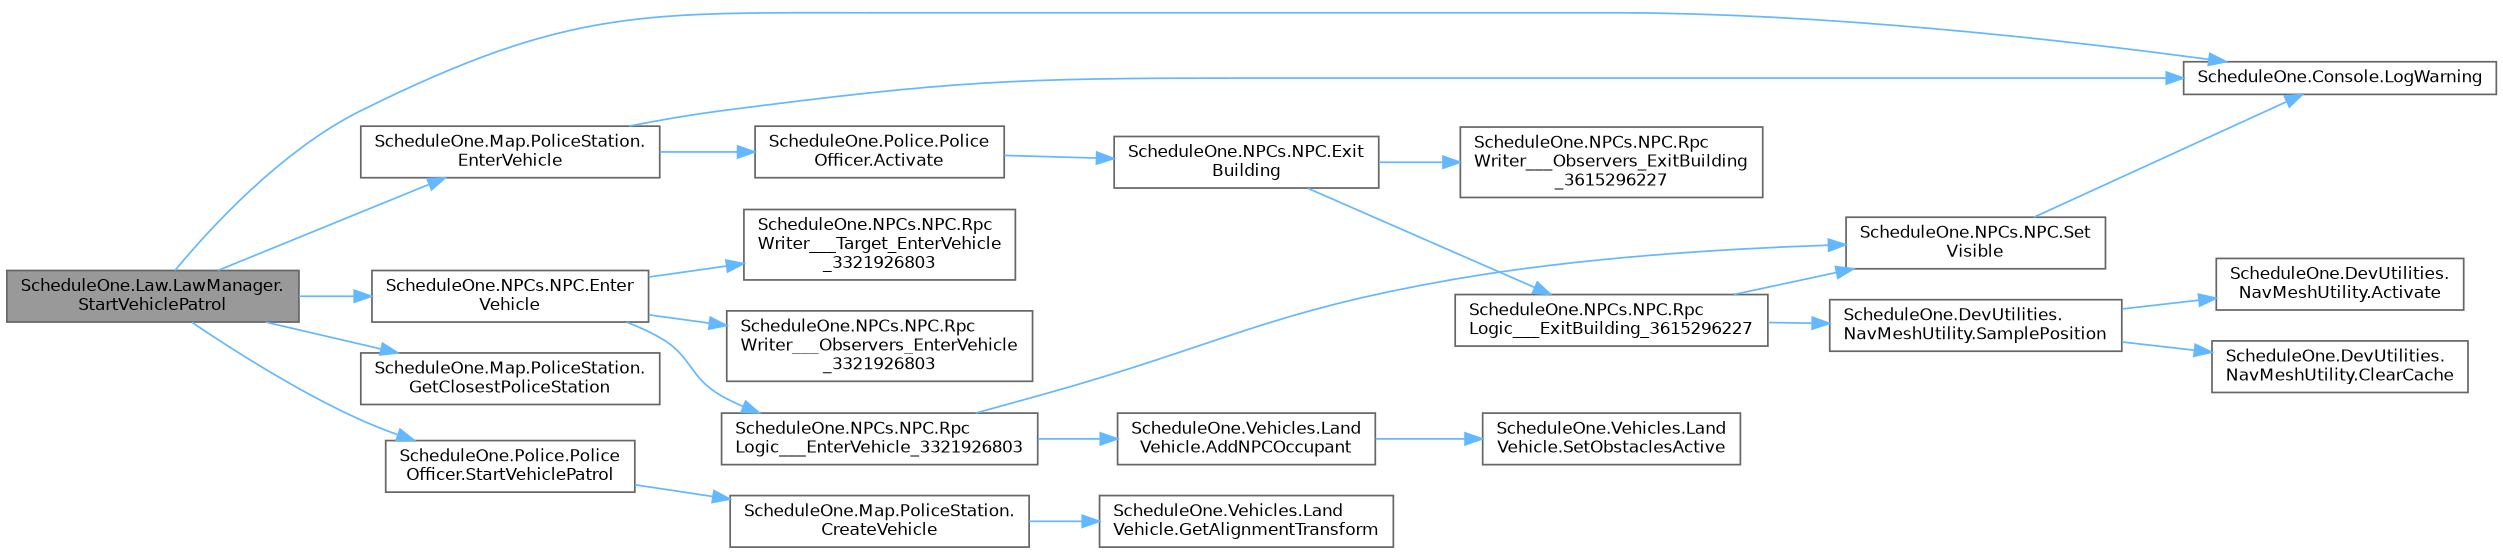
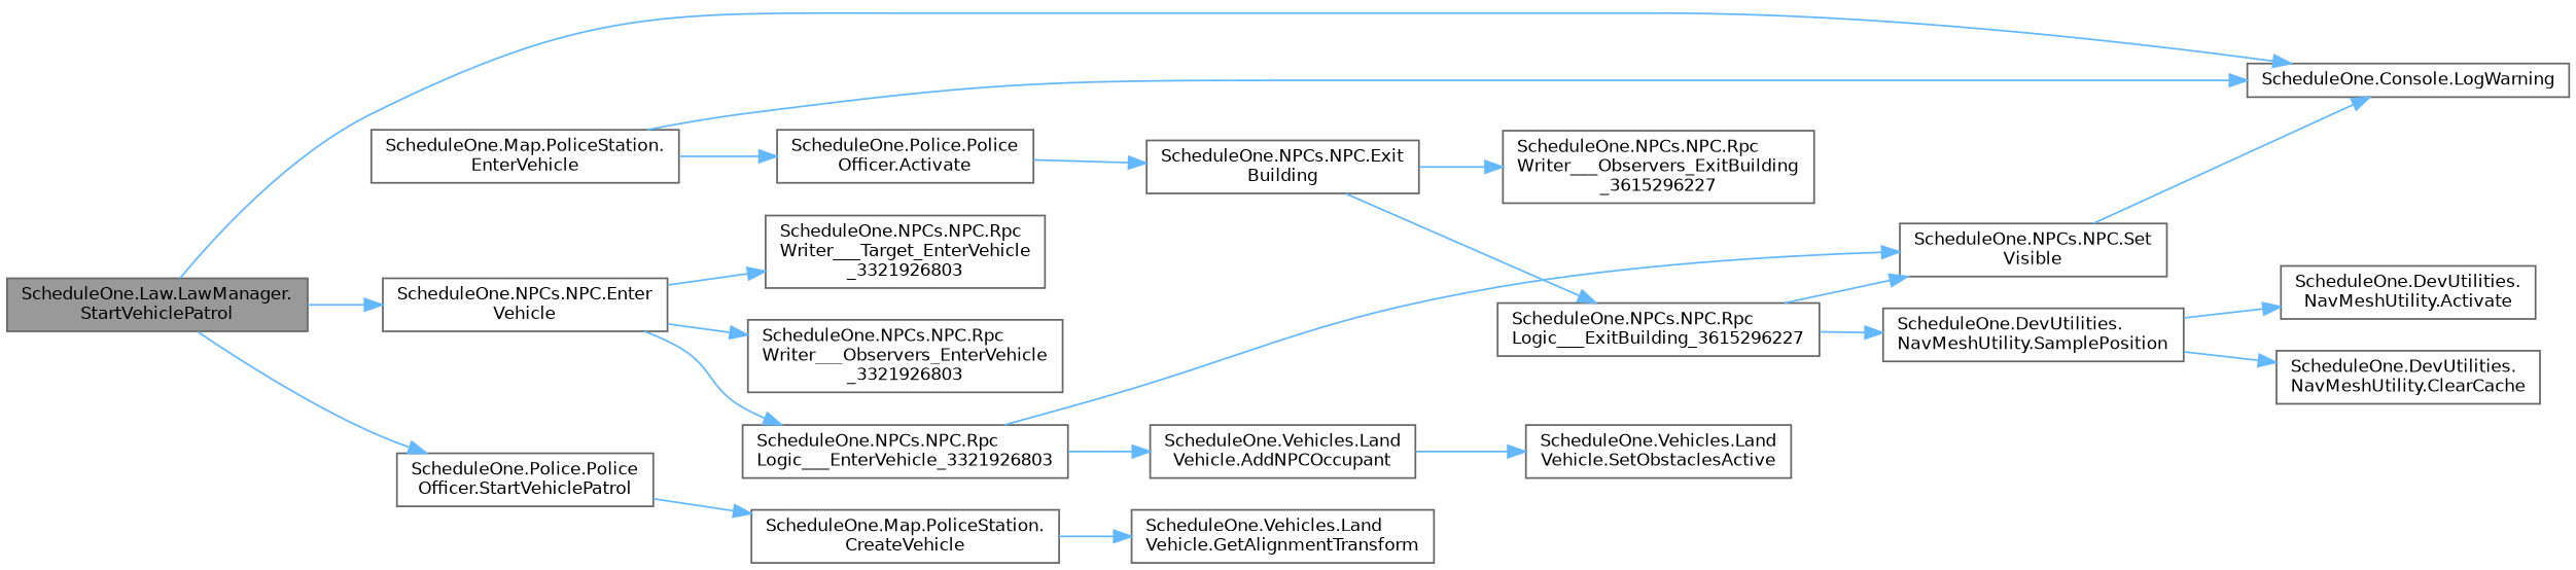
  digraph {
    rankdir=LR
    node [color=grey40 fillcolor=white fontname=Helvetica fontsize=10 shape=box style=filled]
    edge [color=steelblue1 fontname=Helvetica fontsize=10 labelfontname=Helvetica labelfontsize=10 style=solid]
    n1 [color=gray40 fillcolor=grey60 fontcolor=black height=0.2 label="ScheduleOne.Law.LawManager.\lStartVehiclePatrol" width=0.4]
    n2 [height=0.2 label="ScheduleOne.NPCs.NPC.Enter\lVehicle" width=0.4]
-   n3 [height=0.2 label="ScheduleOne.Map.PoliceStation.\lGetClosestPoliceStation" width=0.4]
    n4 [height=0.2 label="ScheduleOne.Console.LogWarning" width=0.4]
    n5 [height=0.2 label="ScheduleOne.Map.PoliceStation.\lEnterVehicle" width=0.4]
    n6 [height=0.2 label="ScheduleOne.Police.Police\lOfficer.StartVehiclePatrol" width=0.4]
    n7 [height=0.2 label="ScheduleOne.Map.PoliceStation.\lCreateVehicle" width=0.4]
    n8 [height=0.2 label="ScheduleOne.Vehicles.Land\lVehicle.GetAlignmentTransform" width=0.4]
    n9 [height=0.2 label="ScheduleOne.NPCs.NPC.Rpc\lLogic___EnterVehicle_3321926803" width=0.4]
    n10 [height=0.2 label="ScheduleOne.NPCs.NPC.Rpc\lWriter___Observers_EnterVehicle\l_3321926803" width=0.4]
    n11 [height=0.2 label="ScheduleOne.NPCs.NPC.Rpc\lWriter___Target_EnterVehicle\l_3321926803" width=0.4]
    n12 [height=0.2 label="ScheduleOne.Police.Police\lOfficer.Activate" width=0.4]
    n13 [height=0.2 label="ScheduleOne.Vehicles.Land\lVehicle.AddNPCOccupant" width=0.4]
    n14 [height=0.2 label="ScheduleOne.NPCs.NPC.Set\lVisible" width=0.4]
    n15 [height=0.2 label="ScheduleOne.Vehicles.Land\lVehicle.SetObstaclesActive" width=0.4]
    n16 [height=0.2 label="ScheduleOne.NPCs.NPC.Exit\lBuilding" width=0.4]
    n17 [height=0.2 label="ScheduleOne.NPCs.NPC.Rpc\lLogic___ExitBuilding_3615296227" width=0.4]
    n18 [height=0.2 label="ScheduleOne.NPCs.NPC.Rpc\lWriter___Observers_ExitBuilding\l_3615296227" width=0.4]
    n19 [height=0.2 label="ScheduleOne.DevUtilities.\lNavMeshUtility.SamplePosition" width=0.4]
    n20 [height=0.2 label="ScheduleOne.DevUtilities.\lNavMeshUtility.ClearCache" width=0.4]
    n21 [height=0.2 label="ScheduleOne.DevUtilities.\lNavMeshUtility.Activate" width=0.4]
    n1 -> n2
-   n1 -> n3
    n1 -> n4
-   n1 -> n5
    n1 -> n6
    n2 -> n9
    n2 -> n10
    n2 -> n11
    n5 -> n4
    n5 -> n12
    n6 -> n7
    n7 -> n8
    n9 -> n13
    n9 -> n14
    n12 -> n16
    n13 -> n15
    n14 -> n4
    n16 -> n17
    n16 -> n18
    n17 -> n14
    n17 -> n19
    n19 -> n20
    n19 -> n21
  }
